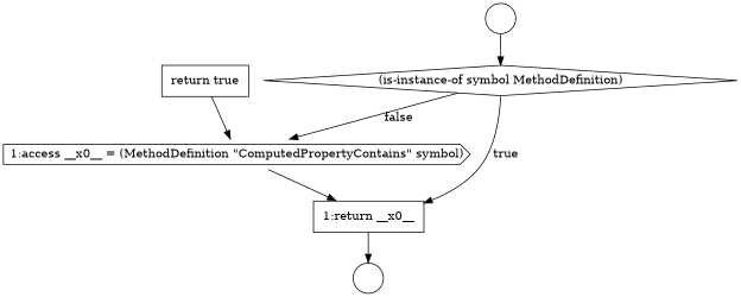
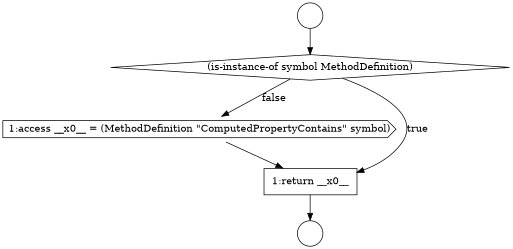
  digraph {
    node [color=black fillcolor=white shape=none style=filled]
    edge [color=black]
-   n1 [label=<<font color="black">     <table border="0" cellborder="1" cellspacing="0" cellpadding="10">       <tr><td align="left">return true</td></tr>     </table>   </font>> margin=0]
    n2 [label=<<font color="black">1:access __x0__ = (MethodDefinition &quot;ComputedPropertyContains&quot; symbol)</font>> shape=cds]
    n3 [label=<<font color="black">     <table border="0" cellborder="1" cellspacing="0" cellpadding="10">       <tr><td align="left">1:return __x0__</td></tr>     </table>   </font>> margin=0]
    n4 [label=" " shape=circle]
    n5 [label=<<font color="black">(is-instance-of symbol MethodDefinition)</font>> shape=diamond]
    n6 [label=" " shape=circle]
-   n1 -> n2
    n2 -> n3
    n3 -> n4
    n5 -> n2 [label=<<font color="black">false</font>>]
    n5 -> n3 [label=<<font color="black">true</font>>]
    n6 -> n5
  }
